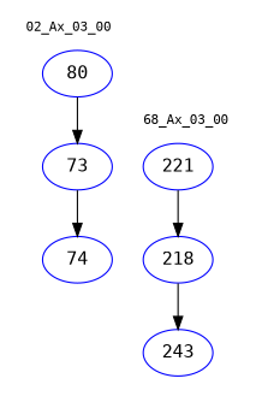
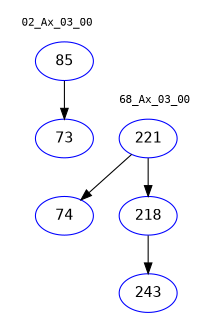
  digraph {
    fontname="DejaVu Sans Mono"
    node [color=blue fontname="DejaVu Sans Mono"]
    edge [color=black fontname="DejaVu Sans Mono"]
-   n1 [label=80]
+   n1 [label=85]
    n2 [label=73]
    n3 [label=74]
    n4 [label=221]
    n5 [label=218]
    n6 [label=243]
    subgraph cluster_1 {
      color=white
      fontsize=10
      label="02_Ax_03_00"
      n1
      n2
      n3
    }
    subgraph cluster_2 {
      color=white
      fontsize=10
      label="68_Ax_03_00"
      n4
      n5
      n6
    }
    n1 -> n2
-   n2 -> n3
+   n4 -> n3
    n4 -> n5
    n5 -> n6
  }
